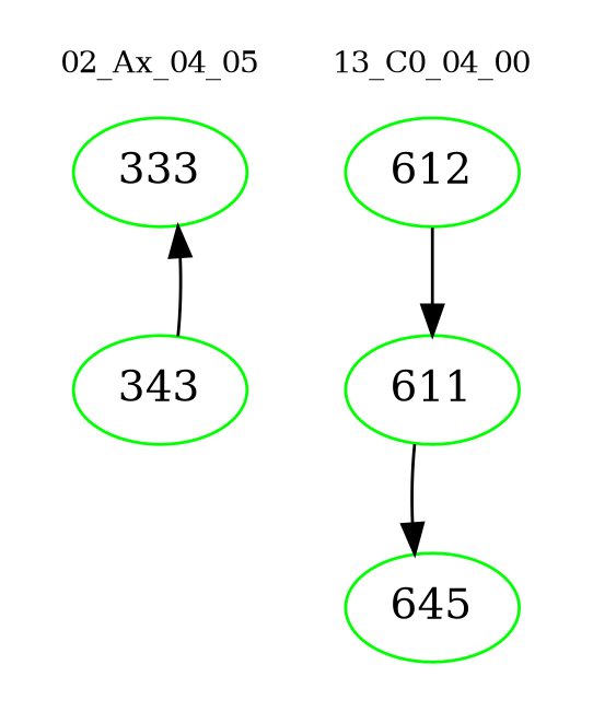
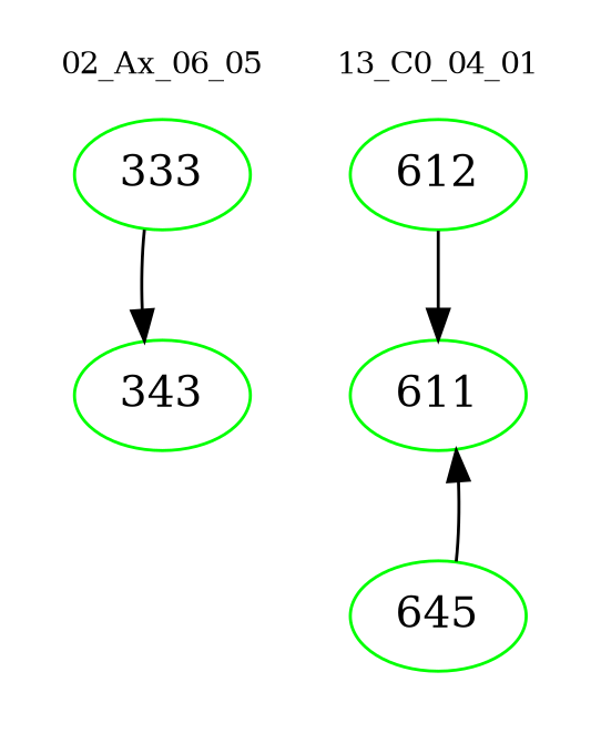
  digraph {
    node [color=green]
    edge [color=black]
    n1 [label=333]
    n2 [label=343]
    n3 [label=612]
    n4 [label=611]
    n5 [label=645]
    subgraph cluster_1 {
      color=white
      fontsize=10
-     label="02_Ax_04_05"
+     label="02_Ax_06_05"
      n1
      n2
    }
    subgraph cluster_2 {
      color=white
      fontsize=10
-     label="13_C0_04_00"
+     label="13_C0_04_01"
      n3
      n4
      n5
    }
-   n2 -> n1
+   n1 -> n2
    n3 -> n4
-   n4 -> n5
+   n5 -> n4
  }
